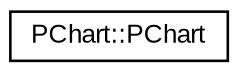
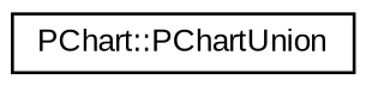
  digraph {
    rankdir=LR
    fontname="Liberation Sans"
-   n1 [color=black fillcolor=white fontname="Liberation Sans" fontsize=10 height=0.2 label="PChart::PChart" shape=record style=filled width=0.4]
+   n1 [color=black fillcolor=white fontname="Liberation Sans" fontsize=10 height=0.2 label="PChart::PChartUnion" shape=record style=filled width=0.4]
  }
